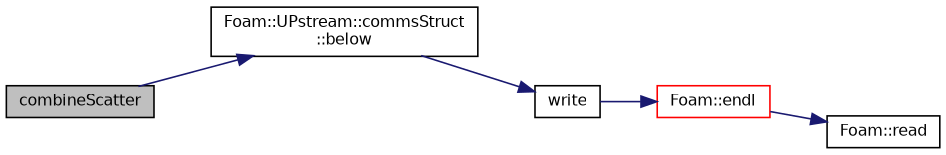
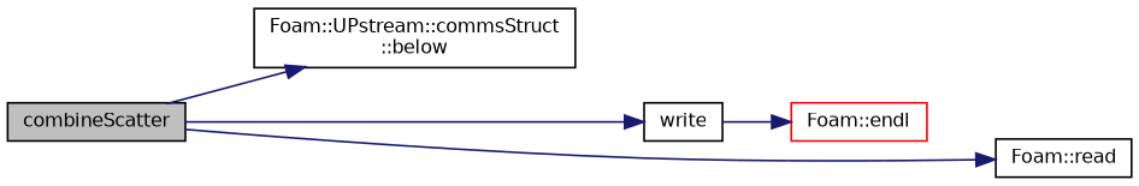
  digraph {
    rankdir=LR
    node [color=black fontname=Helvetica fontsize=10 shape=record]
    edge [color=midnightblue fontname=Helvetica fontsize=10 labelfontname=Helvetica labelfontsize=10 style=solid]
    n1 [fillcolor=grey75 fontcolor=black height=0.2 label=combineScatter style=filled width=0.4]
    n2 [height=0.2 label="Foam::UPstream::commsStruct\l::below" width=0.4]
    n3 [height=0.2 label="Foam::read" width=0.4]
    n4 [height=0.2 label=write width=0.4]
    n5 [color=red height=0.2 label="Foam::endl" width=0.4]
    n1 -> n2
-   n5 -> n3
-   n2 -> n4
+   n1 -> n3
+   n1 -> n4
    n4 -> n5
  }
